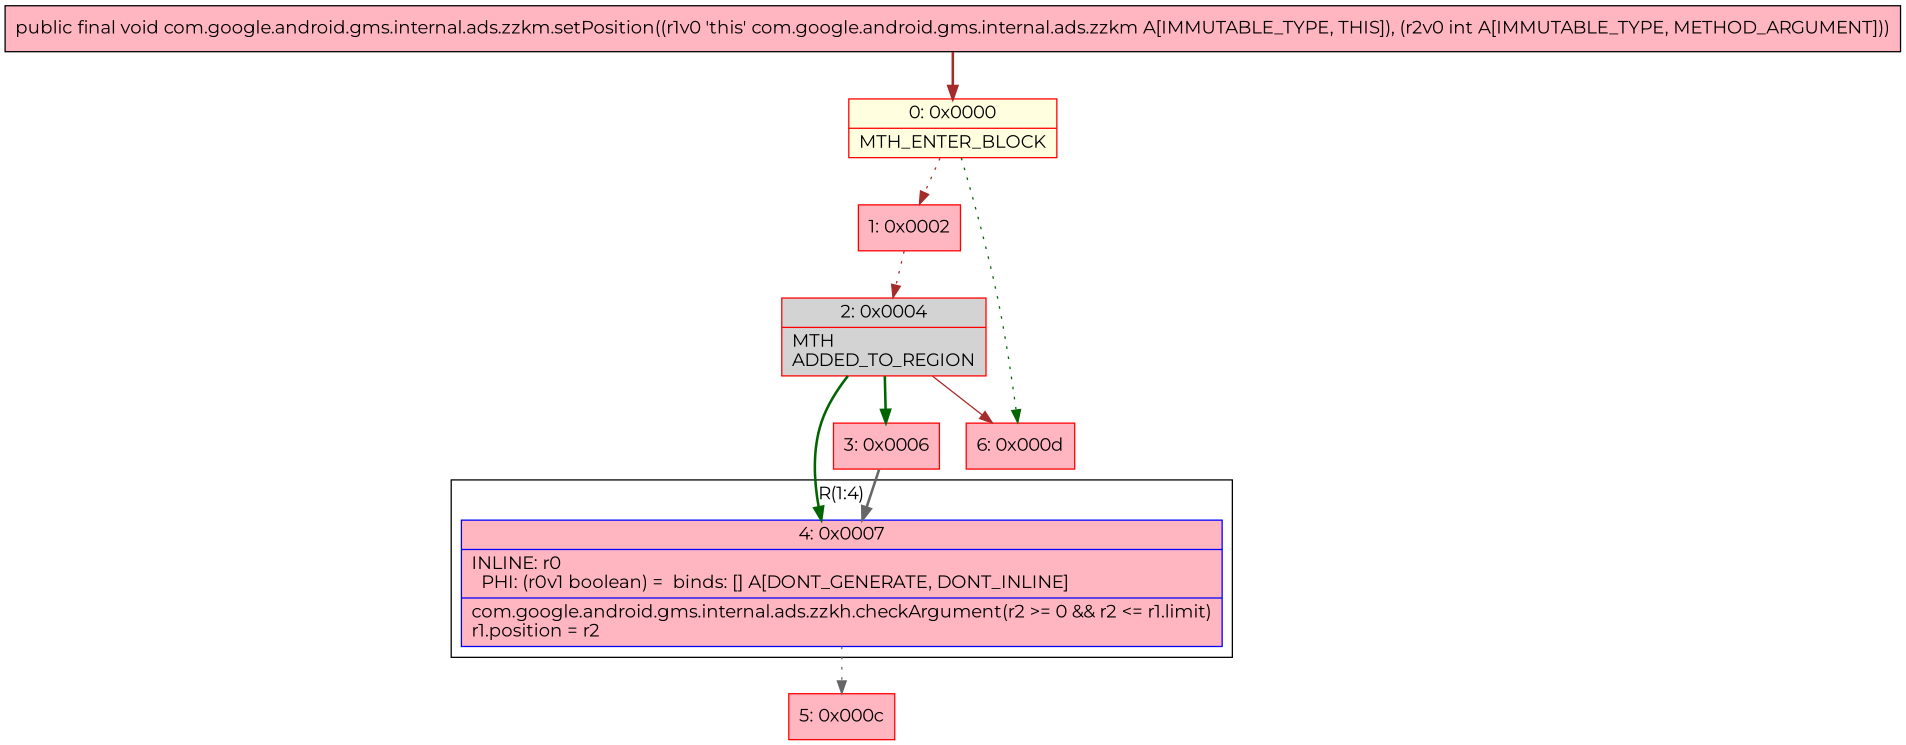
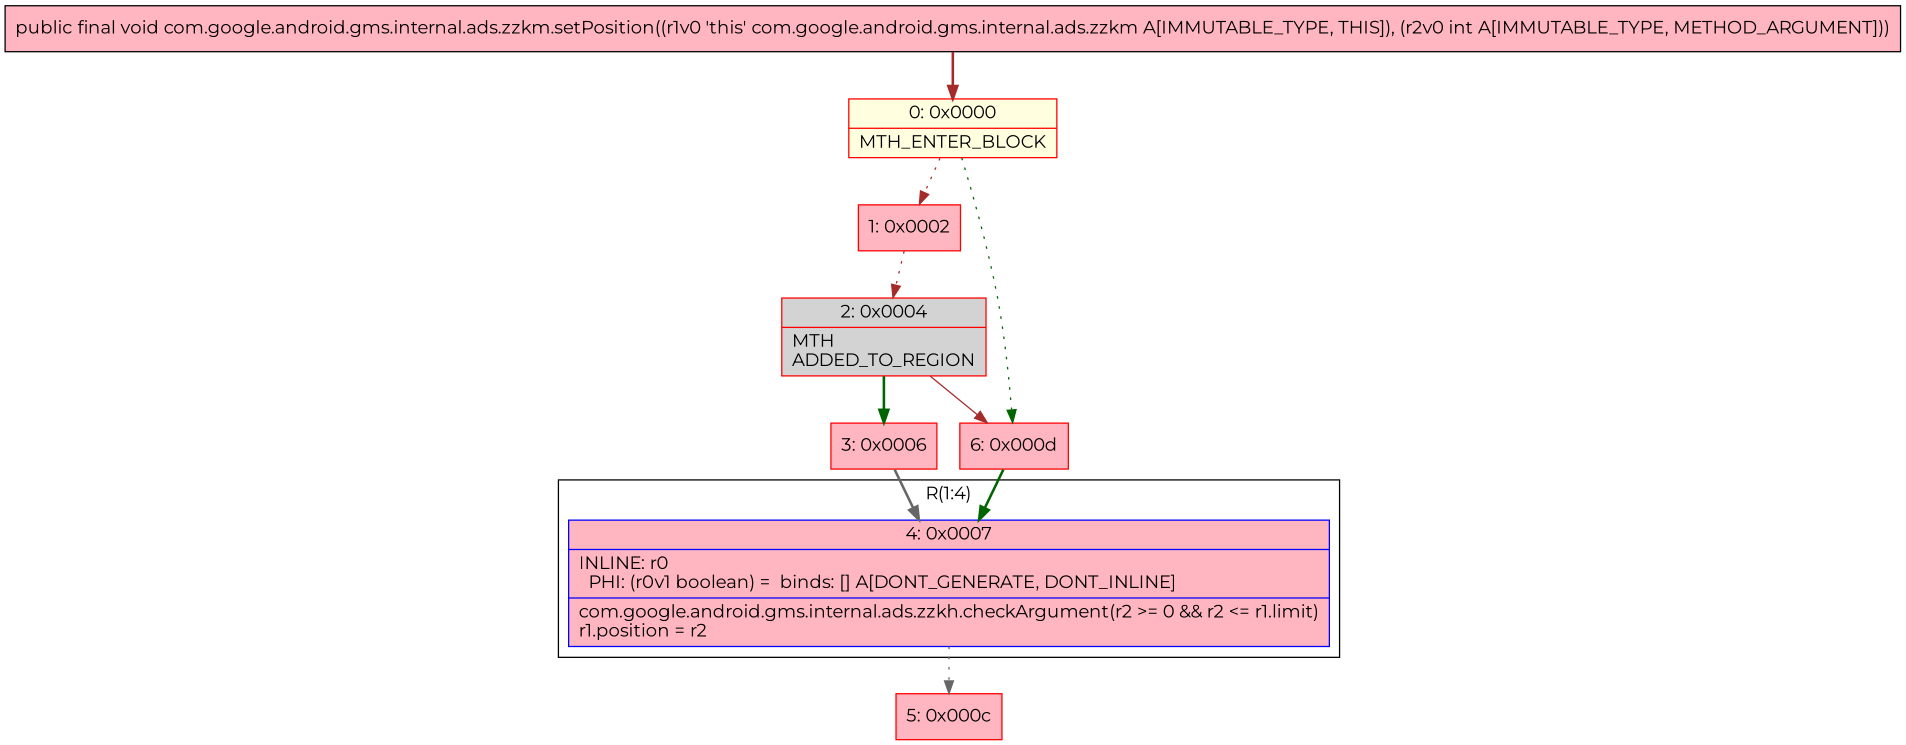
  digraph {
    fontname=Montserrat
    node [color=red fillcolor=lightpink fontname=Montserrat shape=record style=filled]
    edge [color=brown fontname=Montserrat style=dotted]
    n1 [color=blue label="{4\:\ 0x0007|INLINE: r0 \l  PHI: (r0v1 boolean) =  binds: [] A[DONT_GENERATE, DONT_INLINE]\l|com.google.android.gms.internal.ads.zzkh.checkArgument(r2 \>= 0 && r2 \<= r1.limit)\lr1.position = r2\l}"]
    n2 [label="{5\:\ 0x000c}"]
    n3 [fillcolor=lightyellow label="{0\:\ 0x0000|MTH_ENTER_BLOCK\l}"]
    n4 [label="{1\:\ 0x0002}"]
    n5 [label="{6\:\ 0x000d}"]
    n6 [fillcolor=lightgrey label="{2\:\ 0x0004|MTH\lADDED_TO_REGION\l}"]
    n7 [label="{3\:\ 0x0006}"]
    n8 [label="{public final void com.google.android.gms.internal.ads.zzkm.setPosition((r1v0 'this' com.google.android.gms.internal.ads.zzkm A[IMMUTABLE_TYPE, THIS]), (r2v0 int A[IMMUTABLE_TYPE, METHOD_ARGUMENT])) }" color=""]
    subgraph cluster_1 {
      label="R(1:4)"
      n1
    }
    n1 -> n2 [color=gray40]
    n3 -> n4
    n3 -> n5 [color=darkgreen]
    n4 -> n6
-   n6 -> n1 [color=darkgreen style=bold]
+   n5 -> n1 [color=darkgreen style=bold]
    n6 -> n5 [style=solid]
    n6 -> n7 [color=darkgreen style=bold]
    n7 -> n1 [color=gray40 style=bold]
    n8 -> n3 [style=bold]
  }
